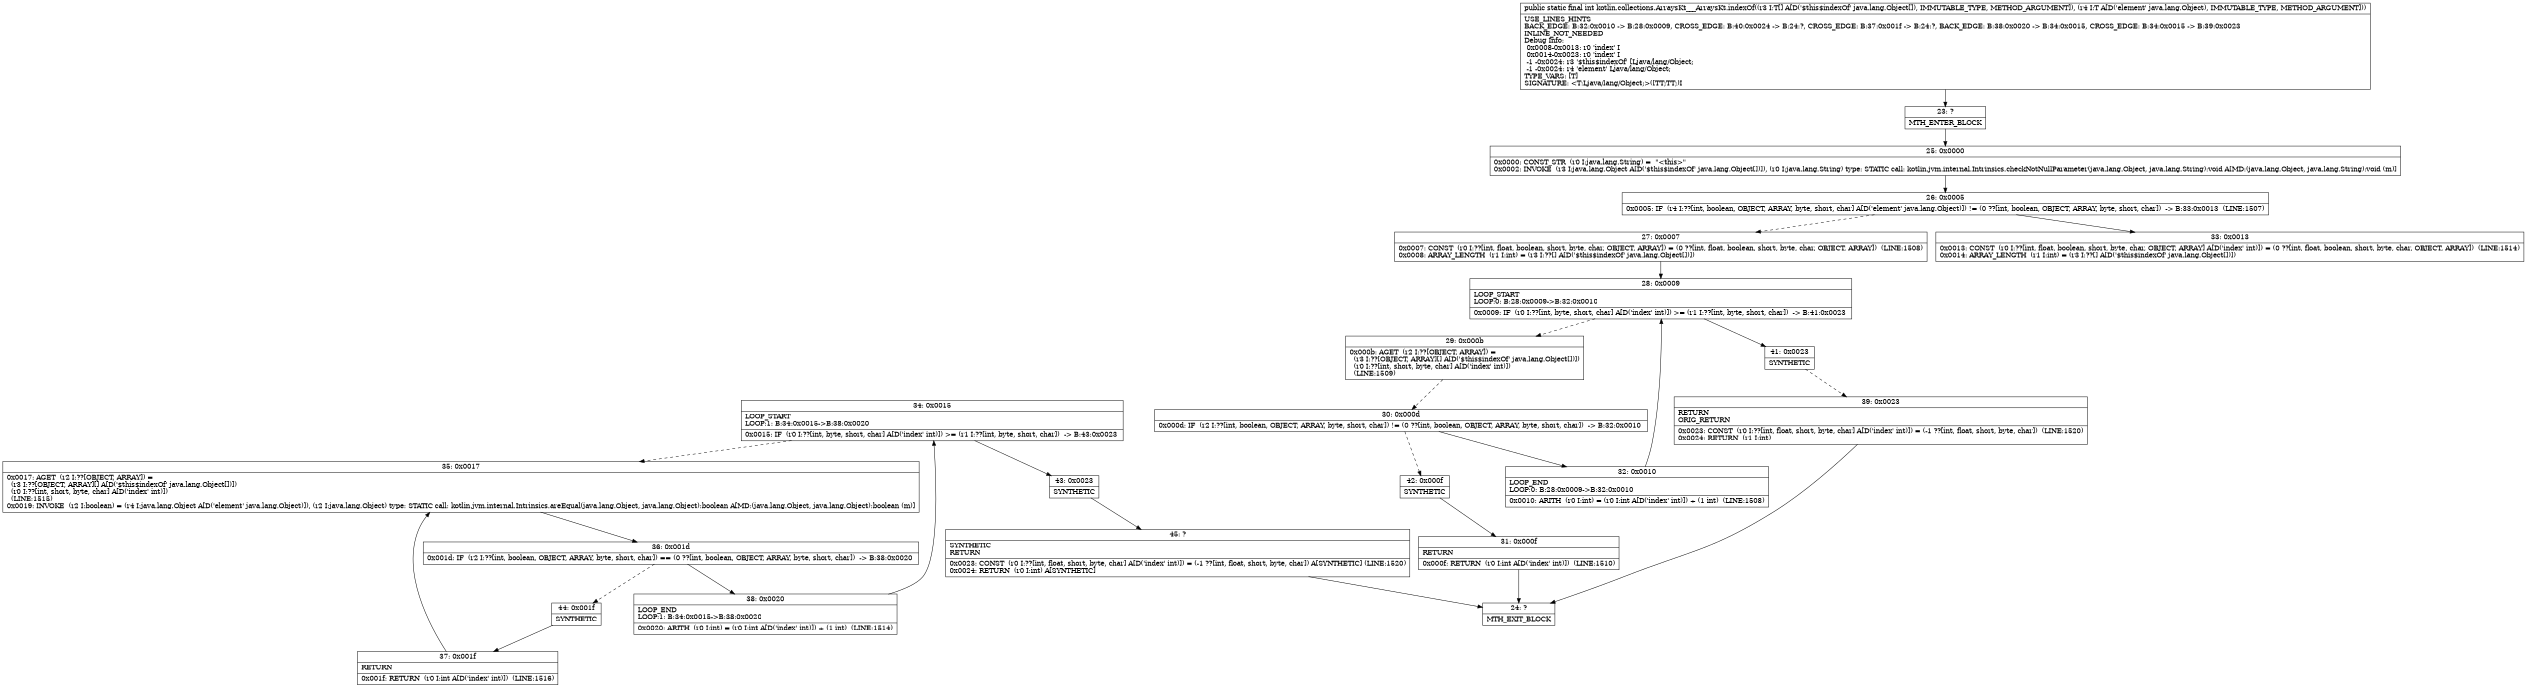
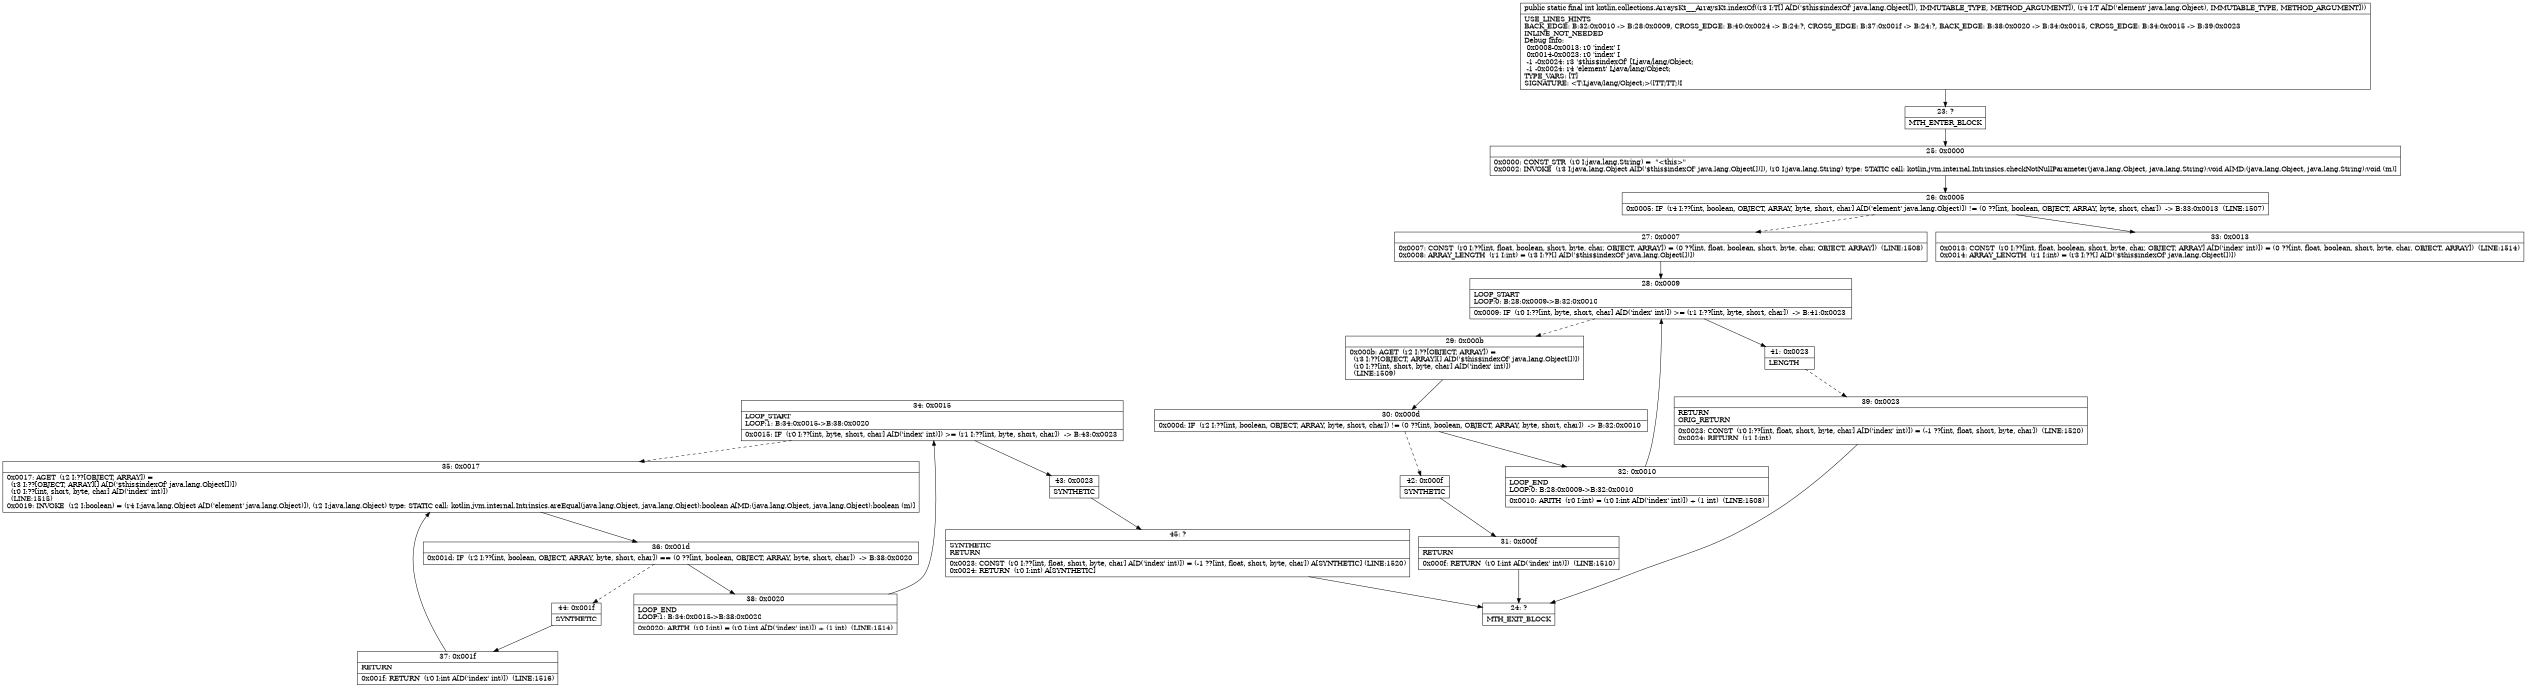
  digraph {
    node [shape=record]
    n1 [label="{23\:\ ?|MTH_ENTER_BLOCK\l}"]
    n2 [label="{25\:\ 0x0000|0x0000: CONST_STR  (r0 I:java.lang.String) =  \"\<this\>\" \l0x0002: INVOKE  (r3 I:java.lang.Object A[D('$this$indexOf' java.lang.Object[])]), (r0 I:java.lang.String) type: STATIC call: kotlin.jvm.internal.Intrinsics.checkNotNullParameter(java.lang.Object, java.lang.String):void A[MD:(java.lang.Object, java.lang.String):void (m)]\l}"]
    n3 [label="{26\:\ 0x0005|0x0005: IF  (r4 I:??[int, boolean, OBJECT, ARRAY, byte, short, char] A[D('element' java.lang.Object)]) != (0 ??[int, boolean, OBJECT, ARRAY, byte, short, char])  \-\> B:33:0x0013  (LINE:1507)\l}"]
    n4 [label="{27\:\ 0x0007|0x0007: CONST  (r0 I:??[int, float, boolean, short, byte, char, OBJECT, ARRAY]) = (0 ??[int, float, boolean, short, byte, char, OBJECT, ARRAY])  (LINE:1508)\l0x0008: ARRAY_LENGTH  (r1 I:int) = (r3 I:??[] A[D('$this$indexOf' java.lang.Object[])]) \l}"]
    n5 [label="{33\:\ 0x0013|0x0013: CONST  (r0 I:??[int, float, boolean, short, byte, char, OBJECT, ARRAY] A[D('index' int)]) = (0 ??[int, float, boolean, short, byte, char, OBJECT, ARRAY])  (LINE:1514)\l0x0014: ARRAY_LENGTH  (r1 I:int) = (r3 I:??[] A[D('$this$indexOf' java.lang.Object[])]) \l}"]
    n6 [label="{28\:\ 0x0009|LOOP_START\lLOOP:0: B:28:0x0009\-\>B:32:0x0010\l|0x0009: IF  (r0 I:??[int, byte, short, char] A[D('index' int)]) \>= (r1 I:??[int, byte, short, char])  \-\> B:41:0x0023 \l}"]
    n7 [label="{29\:\ 0x000b|0x000b: AGET  (r2 I:??[OBJECT, ARRAY]) = \l  (r3 I:??[OBJECT, ARRAY][] A[D('$this$indexOf' java.lang.Object[])])\l  (r0 I:??[int, short, byte, char] A[D('index' int)])\l  (LINE:1509)\l}"]
-   n8 [label="{41\:\ 0x0023|SYNTHETIC\l}"]
+   n8 [label="{41\:\ 0x0023|LENGTH\l}"]
    n9 [label="{30\:\ 0x000d|0x000d: IF  (r2 I:??[int, boolean, OBJECT, ARRAY, byte, short, char]) != (0 ??[int, boolean, OBJECT, ARRAY, byte, short, char])  \-\> B:32:0x0010 \l}"]
    n10 [label="{39\:\ 0x0023|RETURN\lORIG_RETURN\l|0x0023: CONST  (r0 I:??[int, float, short, byte, char] A[D('index' int)]) = (\-1 ??[int, float, short, byte, char])  (LINE:1520)\l0x0024: RETURN  (r1 I:int) \l}"]
    n11 [label="{32\:\ 0x0010|LOOP_END\lLOOP:0: B:28:0x0009\-\>B:32:0x0010\l|0x0010: ARITH  (r0 I:int) = (r0 I:int A[D('index' int)]) + (1 int)  (LINE:1508)\l}"]
    n12 [label="{42\:\ 0x000f|SYNTHETIC\l}"]
    n13 [label="{31\:\ 0x000f|RETURN\l|0x000f: RETURN  (r0 I:int A[D('index' int)])  (LINE:1510)\l}"]
    n14 [label="{24\:\ ?|MTH_EXIT_BLOCK\l}"]
    n15 [label="{34\:\ 0x0015|LOOP_START\lLOOP:1: B:34:0x0015\-\>B:38:0x0020\l|0x0015: IF  (r0 I:??[int, byte, short, char] A[D('index' int)]) \>= (r1 I:??[int, byte, short, char])  \-\> B:43:0x0023 \l}"]
    n16 [label="{35\:\ 0x0017|0x0017: AGET  (r2 I:??[OBJECT, ARRAY]) = \l  (r3 I:??[OBJECT, ARRAY][] A[D('$this$indexOf' java.lang.Object[])])\l  (r0 I:??[int, short, byte, char] A[D('index' int)])\l  (LINE:1515)\l0x0019: INVOKE  (r2 I:boolean) = (r4 I:java.lang.Object A[D('element' java.lang.Object)]), (r2 I:java.lang.Object) type: STATIC call: kotlin.jvm.internal.Intrinsics.areEqual(java.lang.Object, java.lang.Object):boolean A[MD:(java.lang.Object, java.lang.Object):boolean (m)]\l}"]
    n17 [label="{43\:\ 0x0023|SYNTHETIC\l}"]
    n18 [label="{36\:\ 0x001d|0x001d: IF  (r2 I:??[int, boolean, OBJECT, ARRAY, byte, short, char]) == (0 ??[int, boolean, OBJECT, ARRAY, byte, short, char])  \-\> B:38:0x0020 \l}"]
    n19 [label="{45\:\ ?|SYNTHETIC\lRETURN\l|0x0023: CONST  (r0 I:??[int, float, short, byte, char] A[D('index' int)]) = (\-1 ??[int, float, short, byte, char]) A[SYNTHETIC] (LINE:1520)\l0x0024: RETURN  (r0 I:int) A[SYNTHETIC]\l}"]
    n20 [label="{38\:\ 0x0020|LOOP_END\lLOOP:1: B:34:0x0015\-\>B:38:0x0020\l|0x0020: ARITH  (r0 I:int) = (r0 I:int A[D('index' int)]) + (1 int)  (LINE:1514)\l}"]
    n21 [label="{44\:\ 0x001f|SYNTHETIC\l}"]
    n22 [label="{37\:\ 0x001f|RETURN\l|0x001f: RETURN  (r0 I:int A[D('index' int)])  (LINE:1516)\l}"]
    n23 [label="{public static final int kotlin.collections.ArraysKt___ArraysKt.indexOf((r3 I:T[] A[D('$this$indexOf' java.lang.Object[]), IMMUTABLE_TYPE, METHOD_ARGUMENT]), (r4 I:T A[D('element' java.lang.Object), IMMUTABLE_TYPE, METHOD_ARGUMENT]))  | USE_LINES_HINTS\lBACK_EDGE: B:32:0x0010 \-\> B:28:0x0009, CROSS_EDGE: B:40:0x0024 \-\> B:24:?, CROSS_EDGE: B:37:0x001f \-\> B:24:?, BACK_EDGE: B:38:0x0020 \-\> B:34:0x0015, CROSS_EDGE: B:34:0x0015 \-\> B:39:0x0023\lINLINE_NOT_NEEDED\lDebug Info:\l  0x0008\-0x0013: r0 'index' I\l  0x0014\-0x0023: r0 'index' I\l  \-1 \-0x0024: r3 '$this$indexOf' [Ljava\/lang\/Object;\l  \-1 \-0x0024: r4 'element' Ljava\/lang\/Object;\lTYPE_VARS: [T]\lSIGNATURE: \<T:Ljava\/lang\/Object;\>([TT;TT;)I\l}"]
    n1 -> n2
    n2 -> n3
    n3 -> n4 [style=dashed]
    n3 -> n5
    n4 -> n6
    n6 -> n7 [style=dashed]
    n6 -> n8
-   n7 -> n9 [style=dashed]
+   n7 -> n9
    n8 -> n10 [style=dashed]
    n9 -> n11
    n9 -> n12 [style=dashed]
    n10 -> n14
    n11 -> n6
    n12 -> n13
    n13 -> n14
    n15 -> n16 [style=dashed]
    n15 -> n17
    n16 -> n18
    n17 -> n19
    n18 -> n20
    n18 -> n21 [style=dashed]
    n19 -> n14
    n20 -> n15
    n21 -> n22
    n22 -> n16
    n23 -> n1
  }
